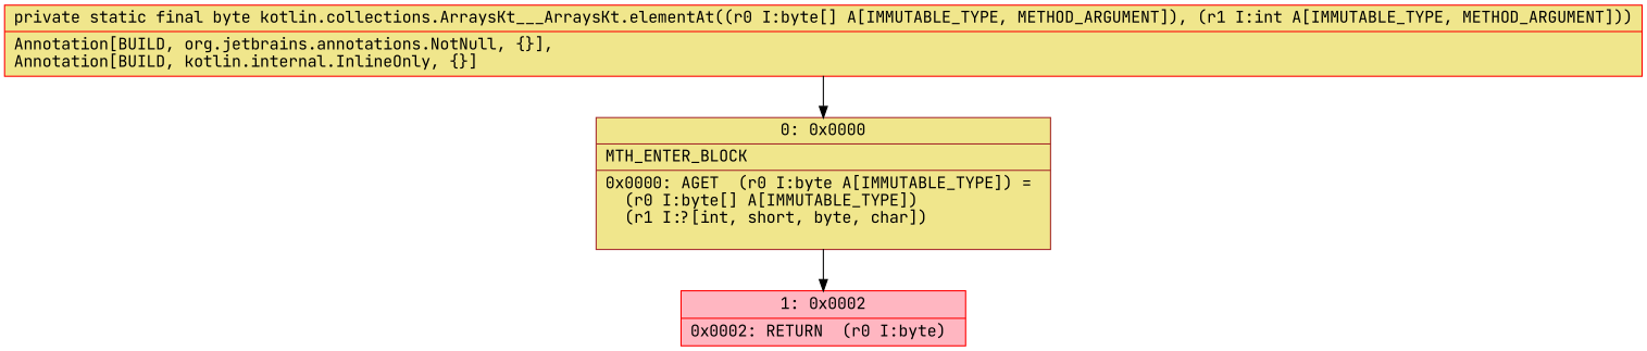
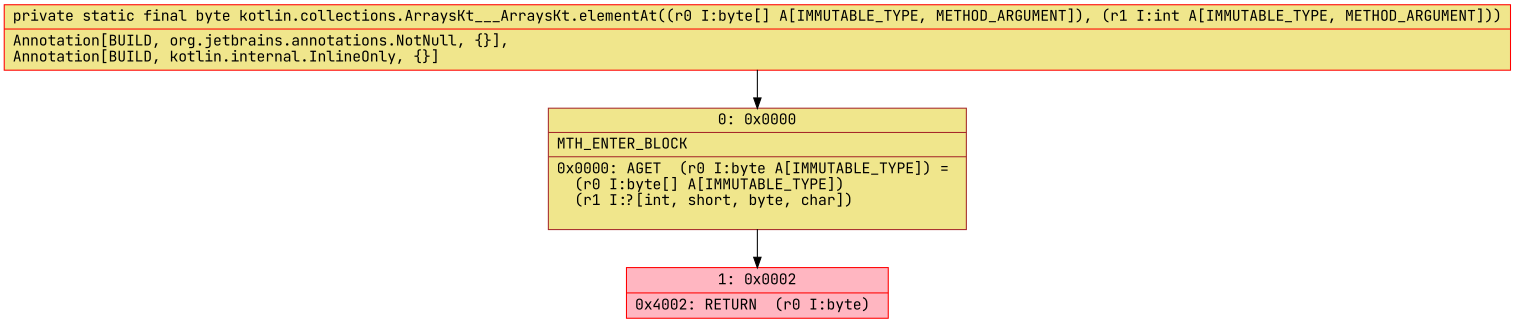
  digraph {
    fontname="JetBrains Mono"
    node [shape=record style=filled fillcolor=khaki color=red fontname="JetBrains Mono"]
    edge [fontname="JetBrains Mono"]
    n1 [label="{0\:\ 0x0000|MTH_ENTER_BLOCK\l|0x0000: AGET  (r0 I:byte A[IMMUTABLE_TYPE]) = \l  (r0 I:byte[] A[IMMUTABLE_TYPE])\l  (r1 I:?[int, short, byte, char])\l \l}" color=brown]
-   n2 [label="{1\:\ 0x0002|0x0002: RETURN  (r0 I:byte) \l}" fillcolor=lightpink]
+   n2 [label="{1\:\ 0x0002|0x4002: RETURN  (r0 I:byte) \l}" fillcolor=lightpink]
    n3 [label="{private static final byte kotlin.collections.ArraysKt___ArraysKt.elementAt((r0 I:byte[] A[IMMUTABLE_TYPE, METHOD_ARGUMENT]), (r1 I:int A[IMMUTABLE_TYPE, METHOD_ARGUMENT]))  | Annotation[BUILD, org.jetbrains.annotations.NotNull, \{\}], \lAnnotation[BUILD, kotlin.internal.InlineOnly, \{\}]\l}"]
    n1 -> n2
    n3 -> n1
  }
